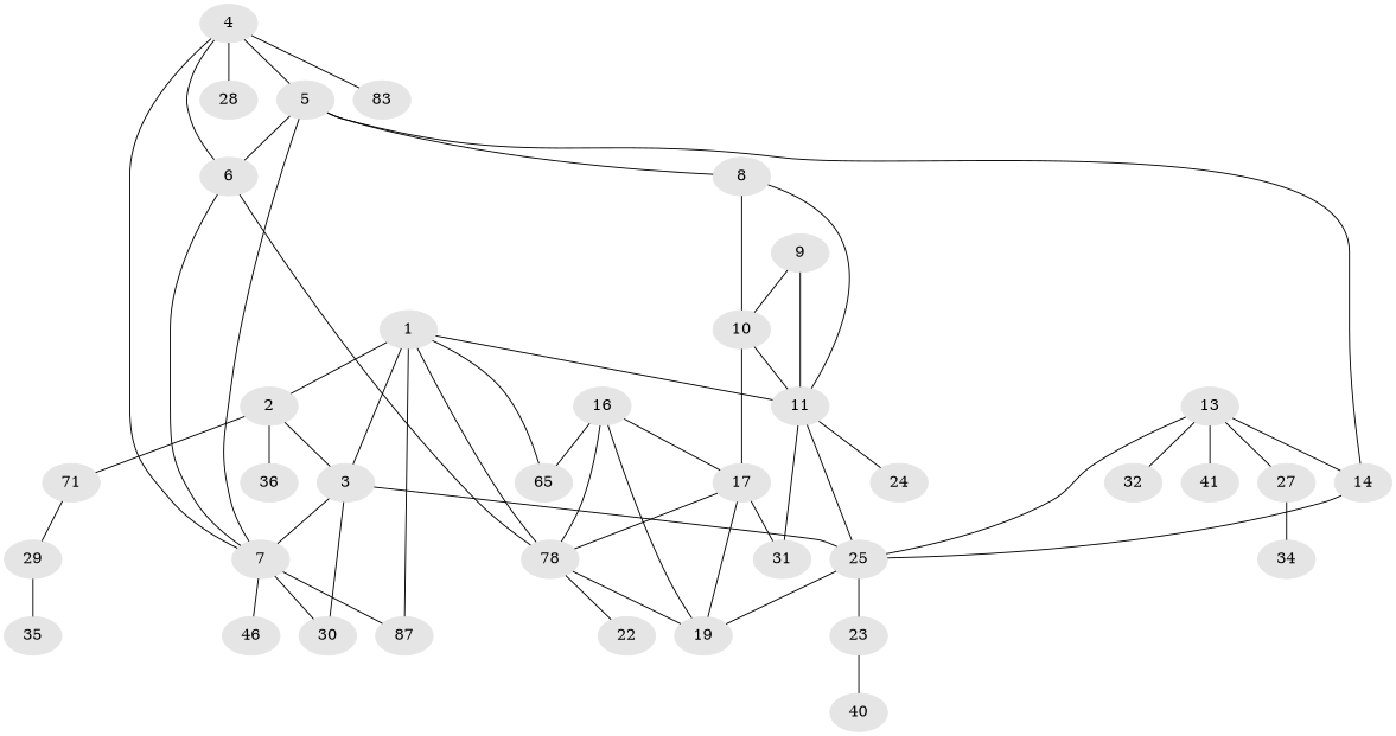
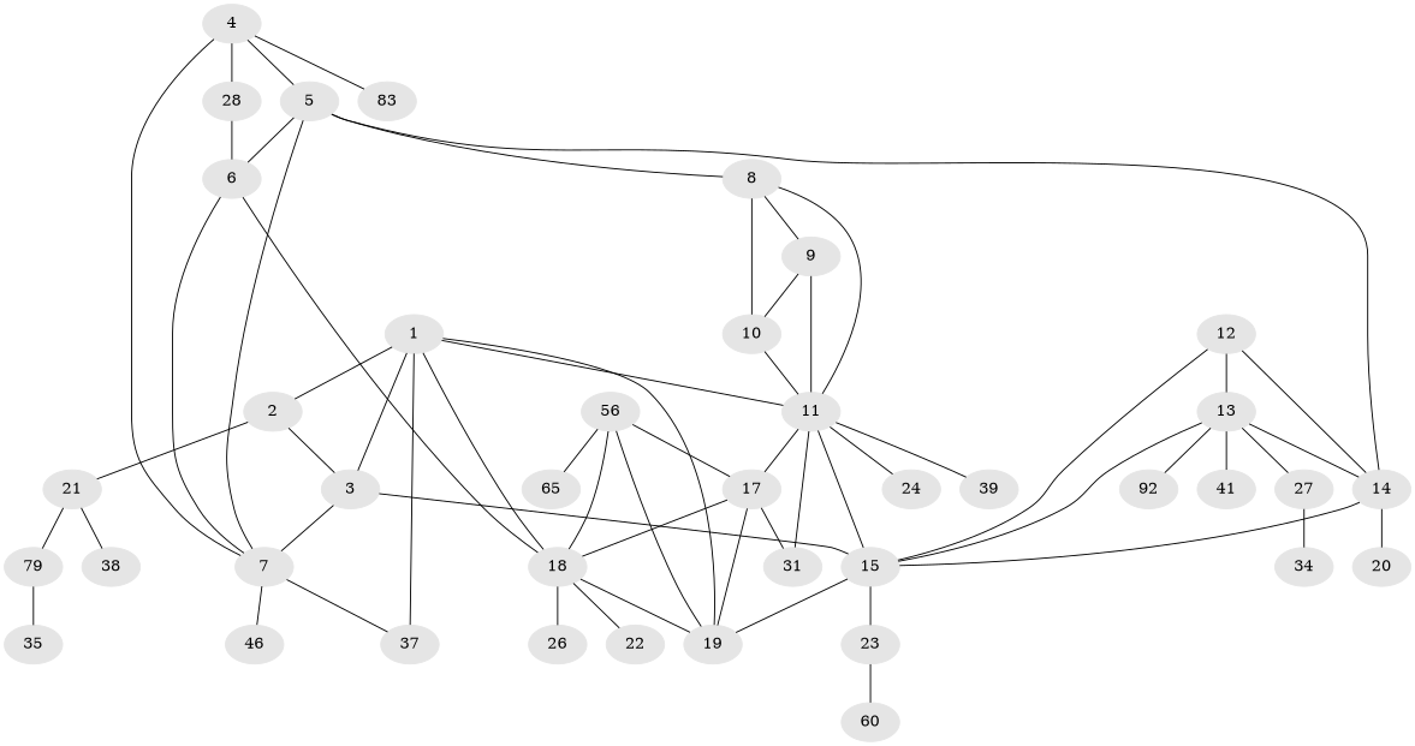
  graph {
    node [color=gray90 style=filled]
    edge [weight=1.0]
    1
    2
    3
    11
-   18 [label=78]
+   18
    19
-   37 [label=87]
-   21 [label=71]
-   36
+   37
+   21
    7
-   15 [label=25]
-   30
+   15
    17
    24
    31
+   39
    22
-   29
+   26
+   29 [label=79]
+   38
    n21 [label=46]
    23
    4
    5
    6
    28
    n27 [label=83]
    8
    14
    9
    10
+   20
+   12
    13
    27
-   32
+   32 [label=92]
    41
    34
-   40
-   16
+   40 [label=60]
+   16 [label=56]
    n41 [label=65]
    35
    1 -- 2 [weight=2.0]
    1 -- 3 [weight=2.0]
    1 -- 11
    1 -- 18
-   1 -- n41
+   1 -- 19
    1 -- 37 [weight=2.0]
    2 -- 3
    2 -- 21
-   2 -- 36 [weight=2.0]
    3 -- 7
    3 -- 15 [weight=4.0]
-   3 -- 30
    11 -- 15
-   10 -- 17
+   11 -- 17
    11 -- 24
    11 -- 31
+   11 -- 39
    18 -- 19
    18 -- 22
+   18 -- 26 [weight=3.0]
    21 -- 29
+   21 -- 38
    7 -- 37 [weight=2.0]
-   7 -- 30
    7 -- n21
    15 -- 19
    15 -- 23
    17 -- 18
    17 -- 19
    17 -- 31 [weight=7.0]
    29 -- 35
    23 -- 40
    4 -- 7
    4 -- 5
-   4 -- 6
+   28 -- 6
    4 -- 28
    4 -- n27
    5 -- 7
    5 -- 6
    5 -- 8
    5 -- 14
    6 -- 18
    6 -- 7
    8 -- 11
+   8 -- 9
    8 -- 10 [weight=3.0]
    14 -- 15
+   14 -- 20
    9 -- 11
    9 -- 10
    10 -- 11
+   12 -- 15
+   12 -- 14
+   12 -- 13
    13 -- 15
    13 -- 14
    13 -- 27
    13 -- 32
    13 -- 41
    27 -- 34
    16 -- 18
    16 -- 19
    16 -- 17
    16 -- n41 [weight=2.0]
  }
